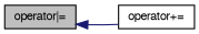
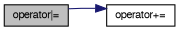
  digraph {
    rankdir=LR
    node [color=black fontname=FreeSans fontsize=10 shape=record]
    n1 [fillcolor=grey75 fontcolor=black height=0.2 label="operator\|=" style=filled width=0.4]
    n2 [height=0.2 label="operator+=" width=0.4]
-   n1 -> n2 [color=midnightblue dir=back fontname=FreeSans fontsize=10 labelfontname=FreeSans labelfontsize=10 style=solid]
+   n2 -> n1 [color=midnightblue dir=back fontname=FreeSans fontsize=10 labelfontname=FreeSans labelfontsize=10 style=solid]
  }
